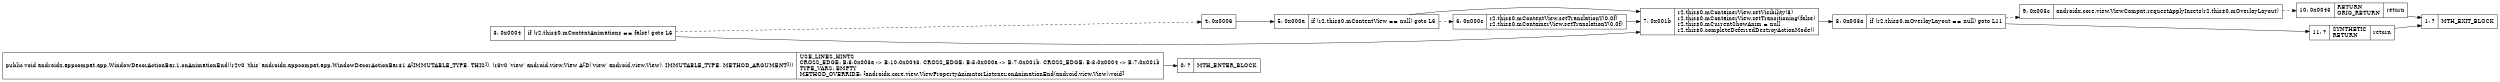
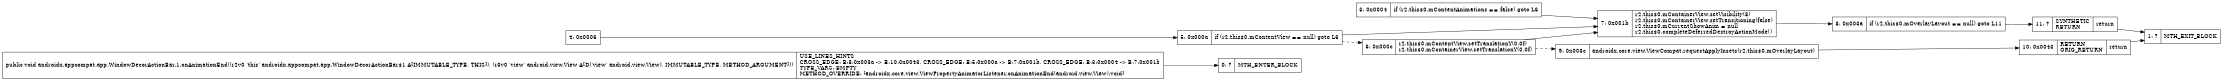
  digraph {
    rankdir=LR
    node [shape=record]
    n1 [label="{0\:\ ?|MTH_ENTER_BLOCK\l}"]
    n2 [label="{3\:\ 0x0004|if (r2.this$0.mContentAnimations == false) goto L6\l}"]
    n3 [label="{4\:\ 0x0006}"]
    n4 [label="{7\:\ 0x001b|r2.this$0.mContainerView.setVisibility(8)\lr2.this$0.mContainerView.setTransitioning(false)\lr2.this$0.mCurrentShowAnim = null\lr2.this$0.completeDeferredDestroyActionMode()\l}"]
    n5 [label="{5\:\ 0x000a|if (r2.this$0.mContentView == null) goto L6\l}"]
    n6 [label="{8\:\ 0x003a|if (r2.this$0.mOverlayLayout == null) goto L11\l}"]
    n7 [label="{6\:\ 0x000c|r2.this$0.mContentView.setTranslationY(0.0f)\lr2.this$0.mContainerView.setTranslationY(0.0f)\l}"]
    n8 [label="{9\:\ 0x003c|androidx.core.view.ViewCompat.requestApplyInsets(r2.this$0.mOverlayLayout)\l}"]
    n9 [label="{11\:\ ?|SYNTHETIC\lRETURN\l|return\l}"]
    n10 [label="{10\:\ 0x0043|RETURN\lORIG_RETURN\l|return\l}"]
    n11 [label="{1\:\ ?|MTH_EXIT_BLOCK\l}"]
    n12 [label="{public void androidx.appcompat.app.WindowDecorActionBar.1.onAnimationEnd((r2v0 'this' androidx.appcompat.app.WindowDecorActionBar$1 A[IMMUTABLE_TYPE, THIS]), (r3v0 'view' android.view.View A[D('view' android.view.View), IMMUTABLE_TYPE, METHOD_ARGUMENT]))  | USE_LINES_HINTS\lCROSS_EDGE: B:8:0x003a \-\> B:10:0x0043, CROSS_EDGE: B:5:0x000a \-\> B:7:0x001b, CROSS_EDGE: B:3:0x0004 \-\> B:7:0x001b\lTYPE_VARS: EMPTY\lMETHOD_OVERRIDE: [androidx.core.view.ViewPropertyAnimatorListener.onAnimationEnd(android.view.View):void]\l}"]
-   n2 -> n3 [style=dashed]
    n2 -> n4
    n3 -> n5
    n4 -> n6
    n5 -> n4
    n5 -> n7 [style=dashed]
-   n6 -> n8 [style=dashed]
+   n7 -> n8 [style=dashed]
    n6 -> n9
    n7 -> n4
-   n8 -> n10 [style=dashed]
+   n8 -> n10
    n9 -> n11
    n10 -> n11
    n12 -> n1
  }
